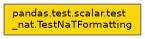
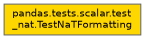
  digraph {
    rankdir=LR
-   n1 [color=grey40 fillcolor=gold fontname=Helvetica fontsize=10 height=0.2 label="pandas.test.scalar.test\l_nat.TestNaTFormatting" shape=box style=filled width=0.4]
+   n1 [color=grey40 fillcolor=gold fontname=Helvetica fontsize=10 height=0.2 label="pandas.tests.scalar.test\l_nat.TestNaTFormatting" shape=box style=filled width=0.4]
  }
